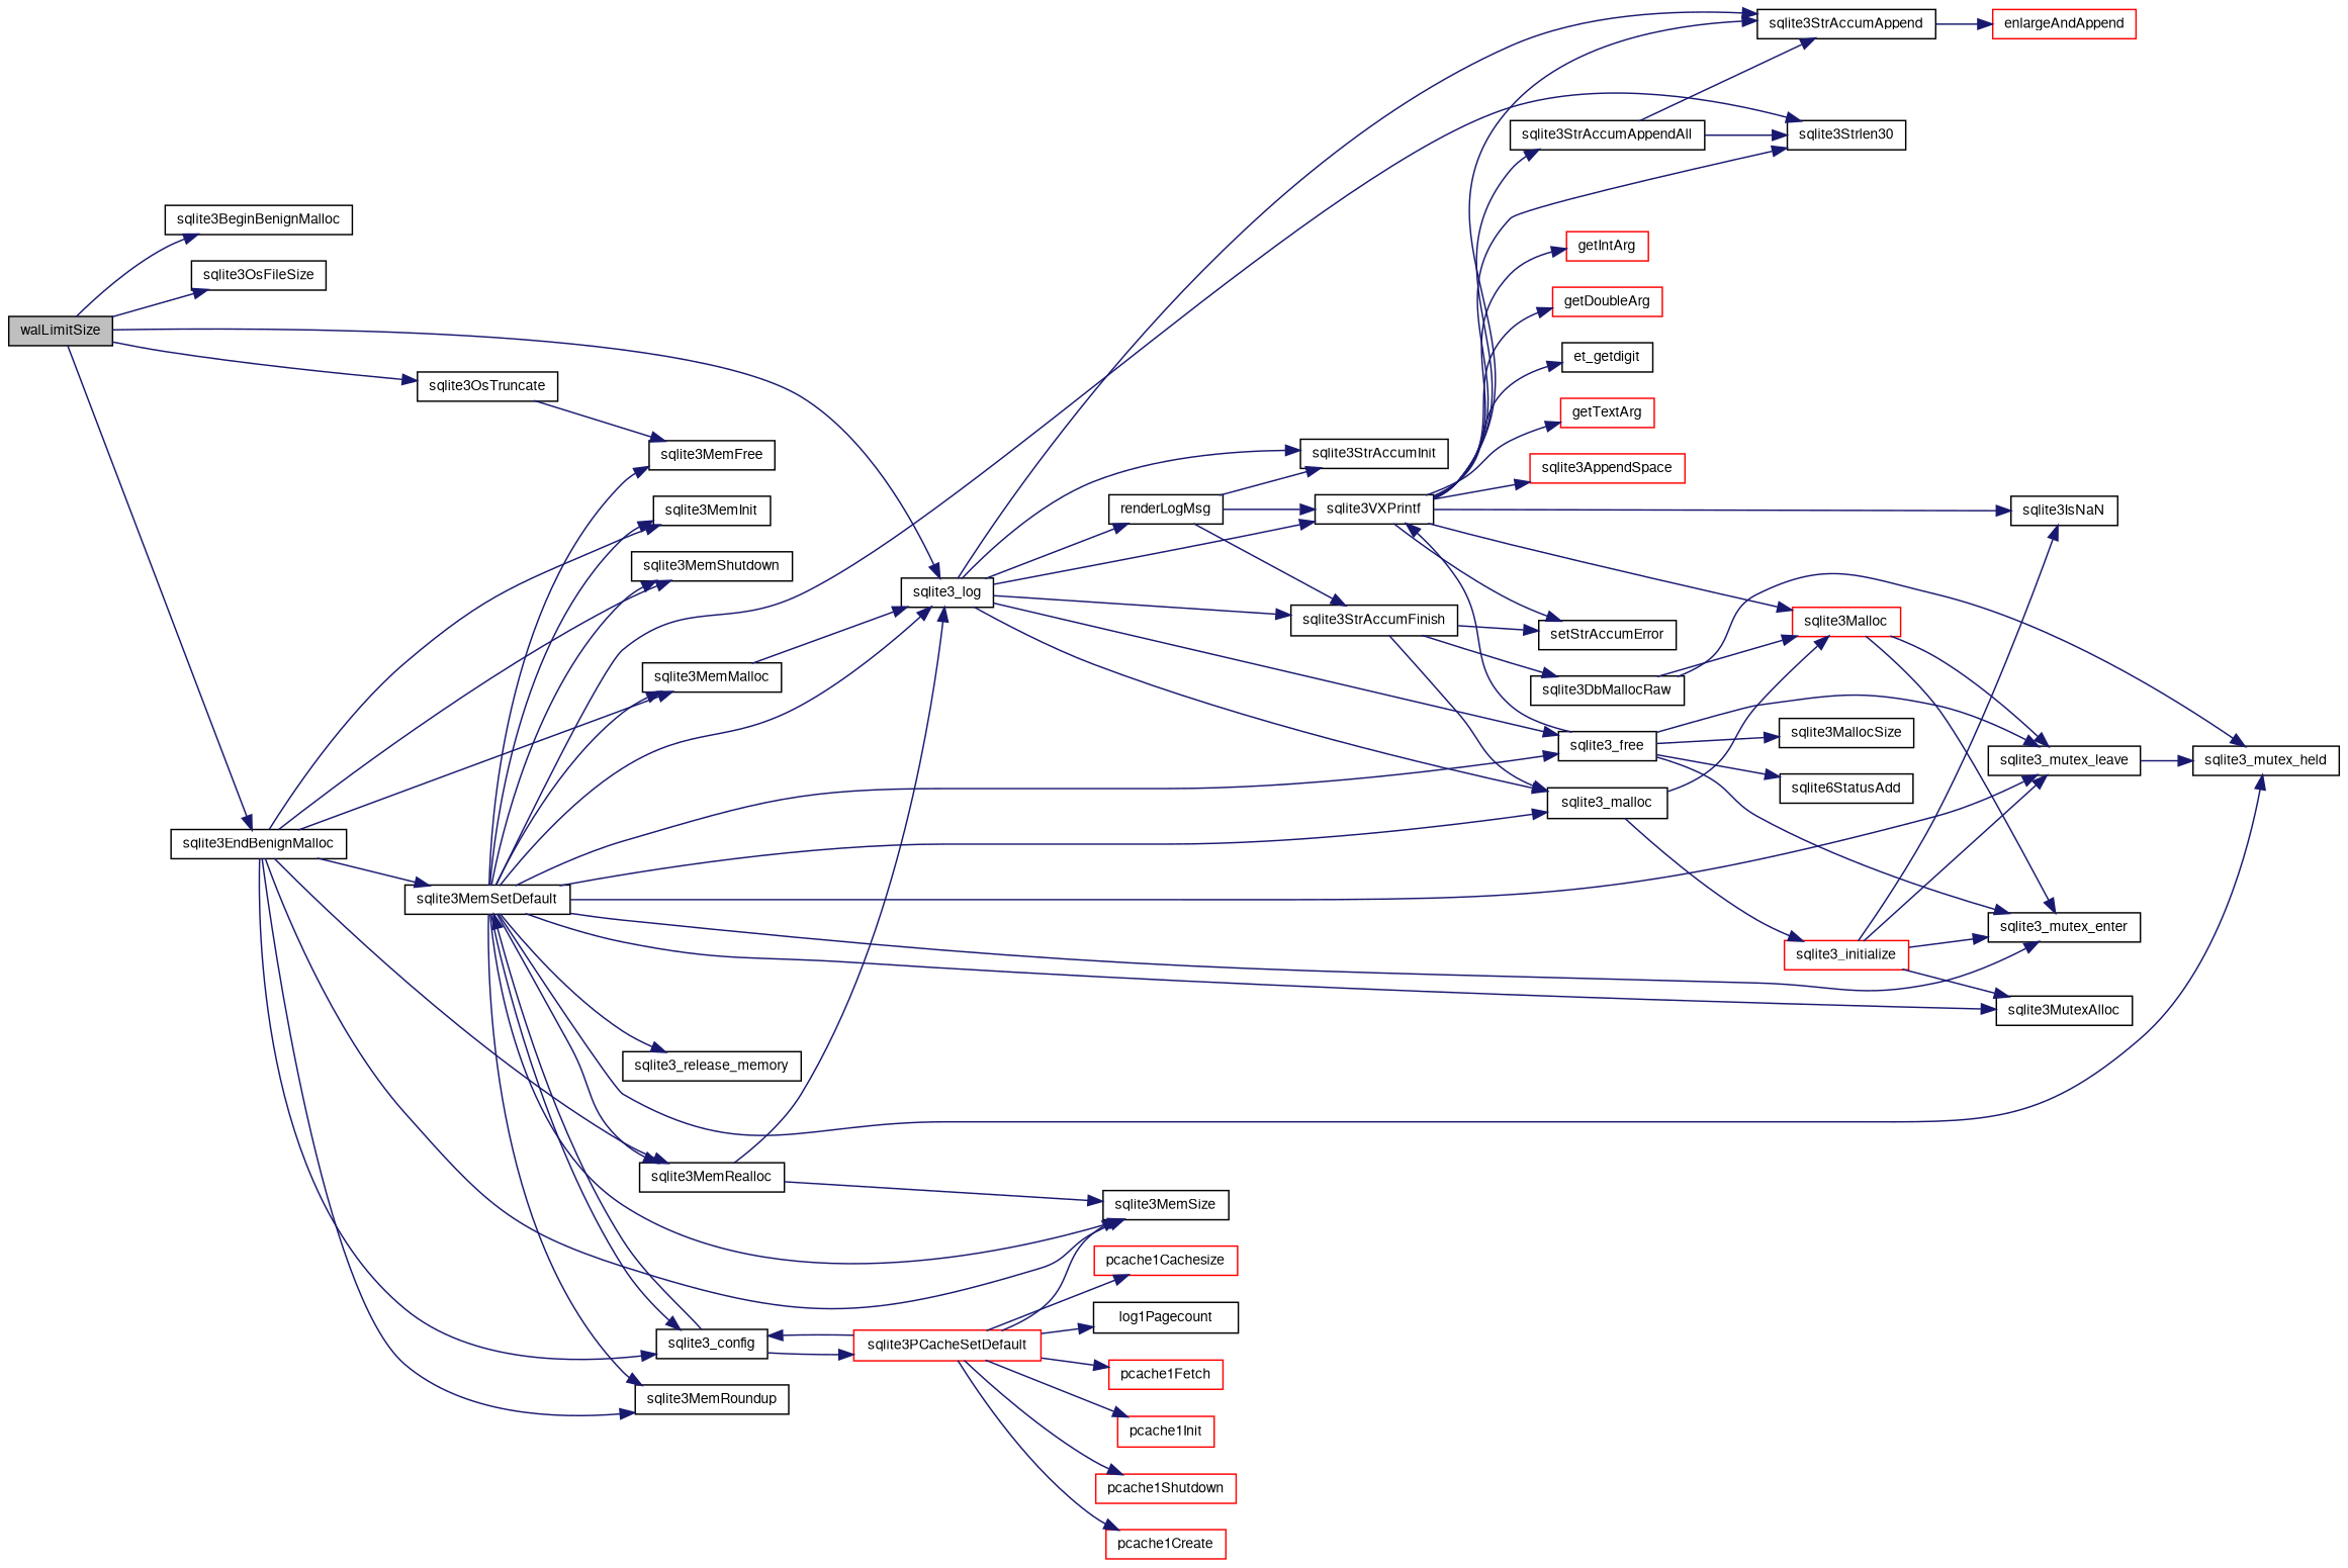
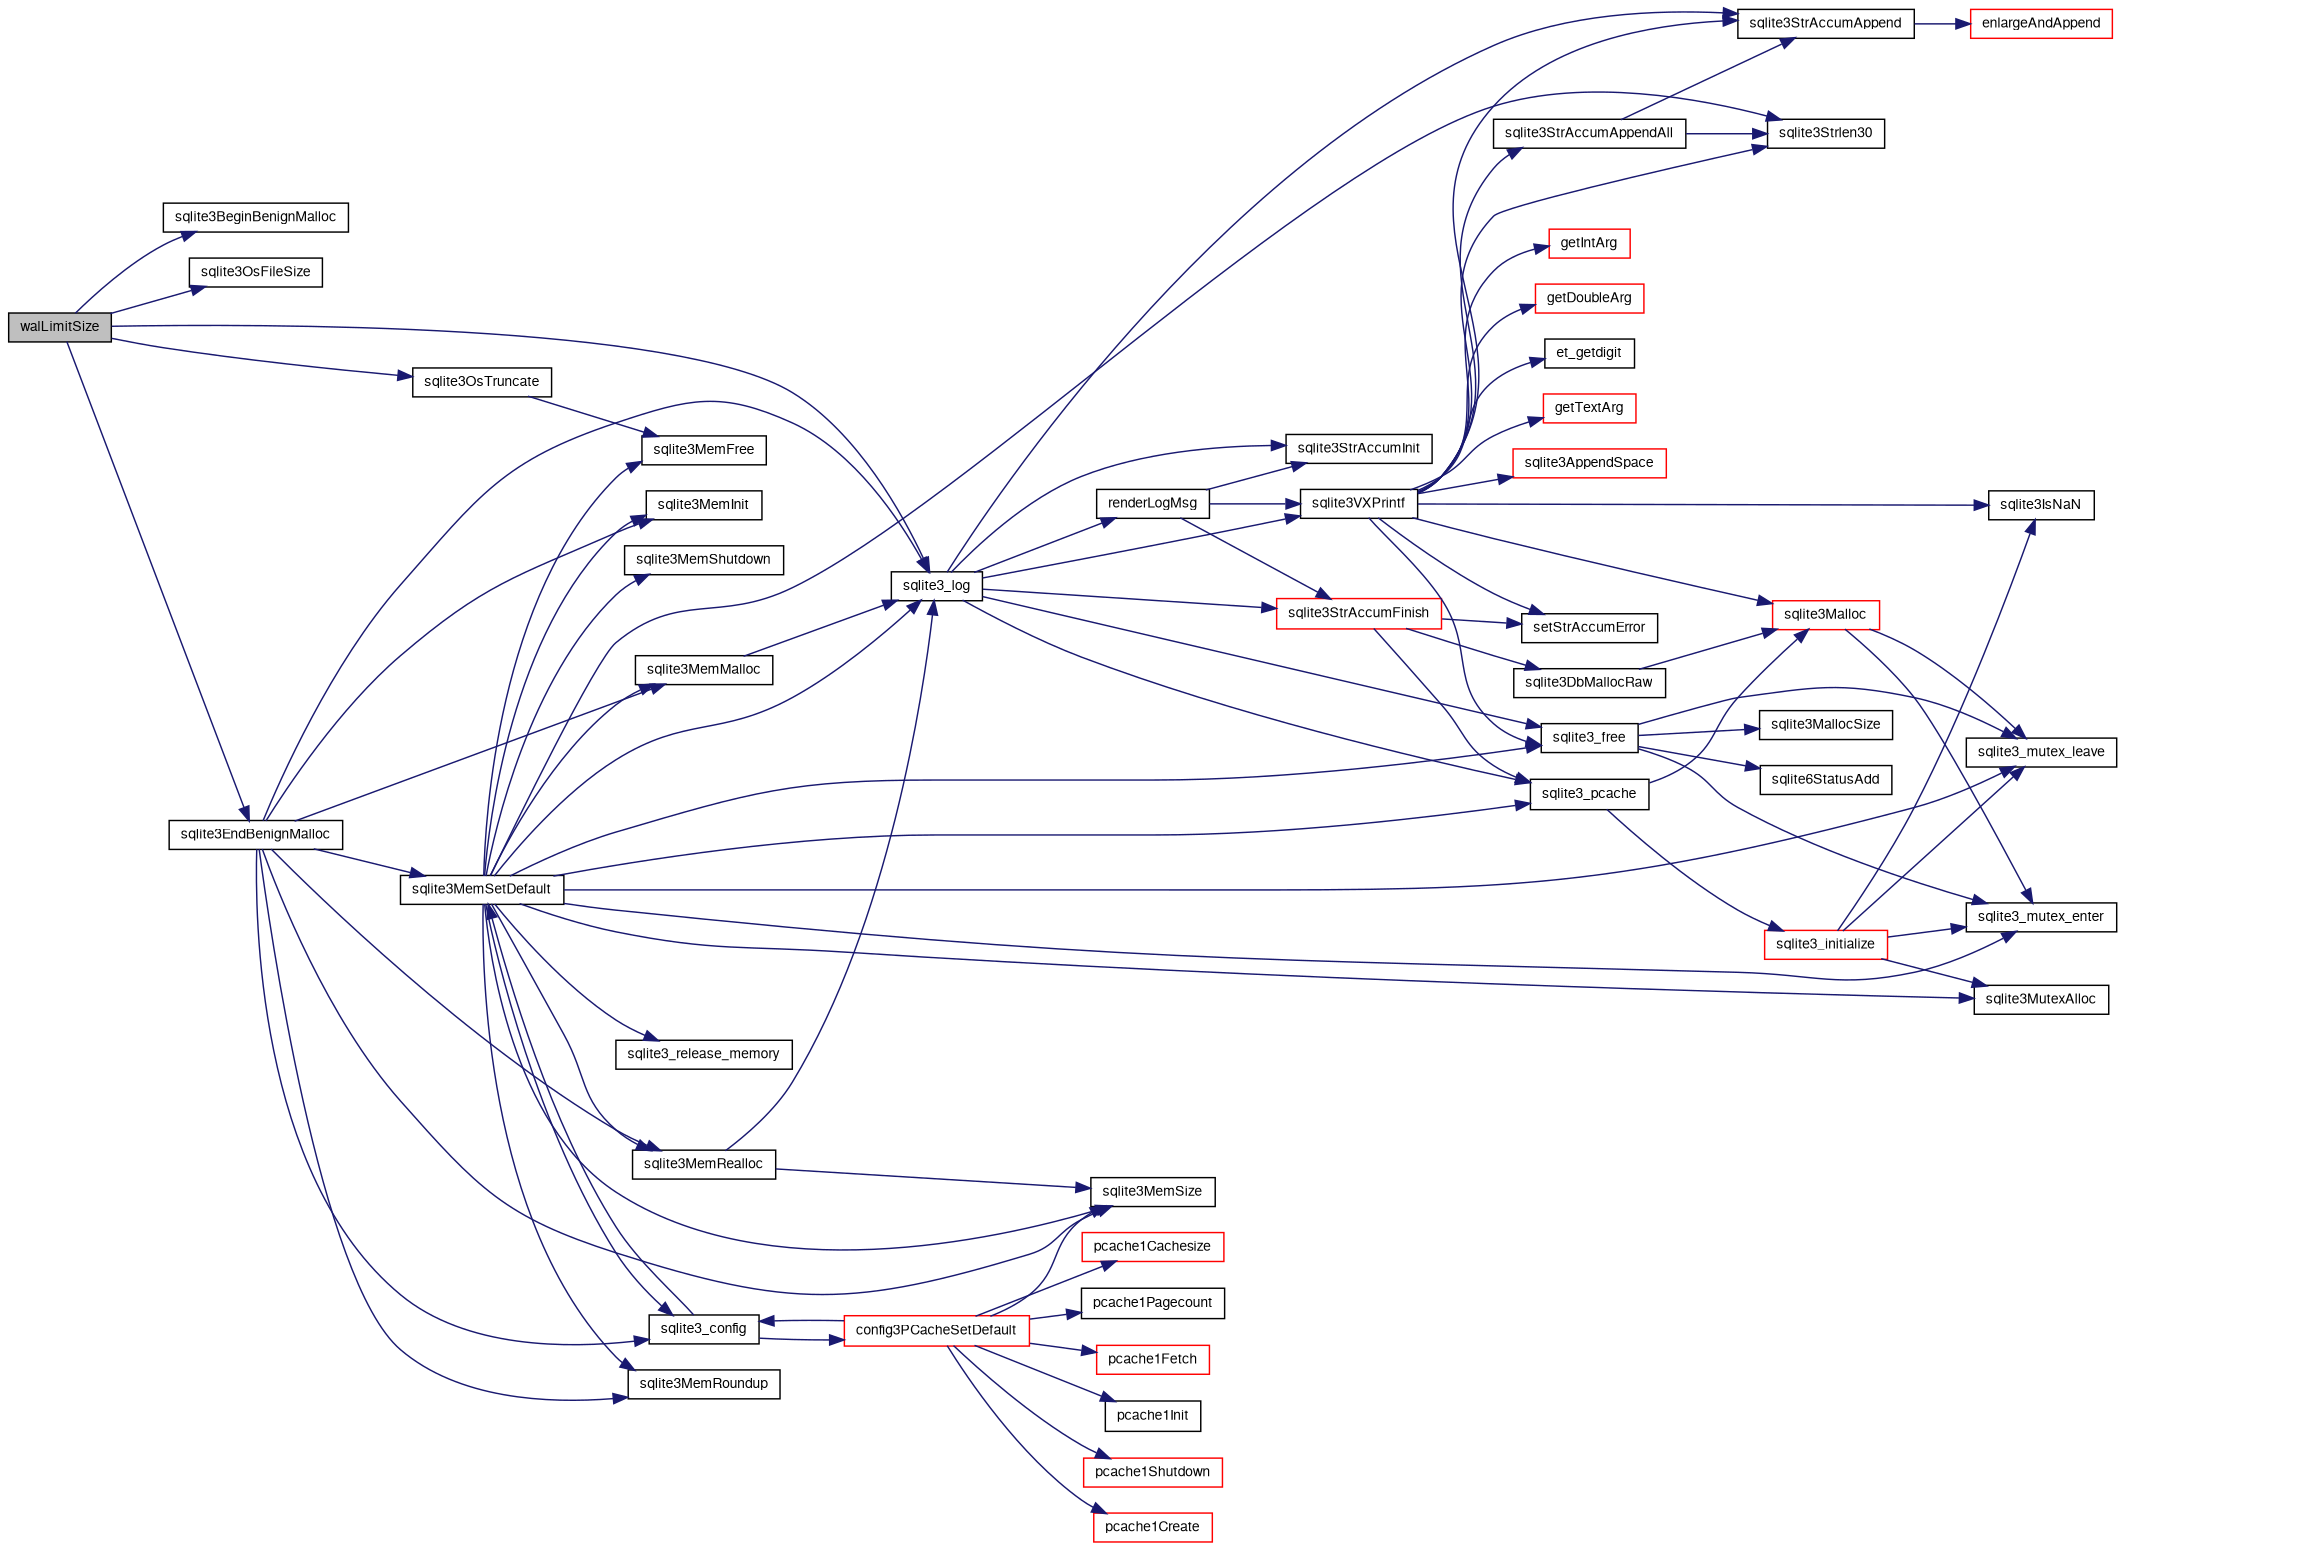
  digraph {
    rankdir=LR
    node [color=black fillcolor=white fontname=FreeSans fontsize=10 shape=record style=filled]
    edge [color=midnightblue fontname=FreeSans fontsize=10 labelfontname=FreeSans labelfontsize=10 style=solid]
    n1 [fillcolor=grey75 fontcolor=black height=0.2 label=walLimitSize width=0.4]
    n2 [height=0.2 label=sqlite3BeginBenignMalloc width=0.4]
    n3 [height=0.2 label=sqlite3OsFileSize width=0.4]
    n4 [height=0.2 label=sqlite3OsTruncate width=0.4]
    n5 [height=0.2 label=sqlite3EndBenignMalloc width=0.4]
    n6 [height=0.2 label=sqlite3_log width=0.4]
    n7 [height=0.2 label=sqlite3MemFree width=0.4]
    n8 [height=0.2 label=sqlite3MemMalloc width=0.4]
    n9 [height=0.2 label=sqlite3MemRealloc width=0.4]
    n10 [height=0.2 label=sqlite3MemSize width=0.4]
    n11 [height=0.2 label=sqlite3MemRoundup width=0.4]
    n12 [height=0.2 label=sqlite3MemInit width=0.4]
    n13 [height=0.2 label=sqlite3MemShutdown width=0.4]
    n14 [height=0.2 label=sqlite3MemSetDefault width=0.4]
    n15 [height=0.2 label=sqlite3_config width=0.4]
    n16 [height=0.2 label=renderLogMsg width=0.4]
    n17 [height=0.2 label=sqlite3StrAccumInit width=0.4]
    n18 [height=0.2 label=sqlite3VXPrintf width=0.4]
    n19 [height=0.2 label=sqlite3StrAccumAppend width=0.4]
    n20 [height=0.2 label=sqlite3_free width=0.4]
-   n21 [height=0.2 label=sqlite3StrAccumFinish width=0.4]
-   n22 [height=0.2 label=sqlite3_malloc width=0.4]
+   n21 [color=red height=0.2 label=sqlite3StrAccumFinish width=0.4]
+   n22 [height=0.2 label=sqlite3_pcache width=0.4]
    n23 [height=0.2 label=sqlite3Strlen30 width=0.4]
    n24 [height=0.2 label=sqlite3_mutex_enter width=0.4]
    n25 [height=0.2 label=sqlite3_mutex_leave width=0.4]
-   n26 [height=0.2 label=sqlite3_mutex_held width=0.4]
    n27 [height=0.2 label=sqlite3MutexAlloc width=0.4]
    n28 [height=0.2 label=sqlite3_release_memory width=0.4]
-   n29 [color=red height=0.2 label=sqlite3PCacheSetDefault width=0.4]
+   n29 [color=red height=0.2 label=config3PCacheSetDefault width=0.4]
    n30 [color=red height=0.2 label=getIntArg width=0.4]
    n31 [color=red height=0.2 label=sqlite3Malloc width=0.4]
    n32 [height=0.2 label=setStrAccumError width=0.4]
    n33 [color=red height=0.2 label=getDoubleArg width=0.4]
    n34 [height=0.2 label=sqlite3IsNaN width=0.4]
    n35 [height=0.2 label=et_getdigit width=0.4]
    n36 [color=red height=0.2 label=getTextArg width=0.4]
    n37 [height=0.2 label=sqlite3StrAccumAppendAll width=0.4]
    n38 [color=red height=0.2 label=sqlite3AppendSpace width=0.4]
    n39 [color=red height=0.2 label=enlargeAndAppend width=0.4]
    n40 [height=0.2 label=sqlite6StatusAdd width=0.4]
    n41 [height=0.2 label=sqlite3MallocSize width=0.4]
    n42 [height=0.2 label=sqlite3DbMallocRaw width=0.4]
    n43 [color=red height=0.2 label=sqlite3_initialize width=0.4]
-   n44 [color=red height=0.2 label=pcache1Init width=0.4]
+   n44 [height=0.2 label=pcache1Init width=0.4]
    n45 [color=red height=0.2 label=pcache1Shutdown width=0.4]
    n46 [color=red height=0.2 label=pcache1Create width=0.4]
    n47 [color=red height=0.2 label=pcache1Cachesize width=0.4]
-   n48 [height=0.2 label=log1Pagecount width=0.4]
+   n48 [height=0.2 label=pcache1Pagecount width=0.4]
    n49 [color=red height=0.2 label=pcache1Fetch width=0.4]
    n1 -> n2
    n1 -> n3
    n1 -> n4
    n1 -> n5
    n1 -> n6
    n4 -> n7
    n5 -> n8
    n5 -> n9
    n5 -> n10
    n5 -> n11
    n5 -> n12
-   n5 -> n13
+   n5 -> n6
    n5 -> n14
    n5 -> n15
    n6 -> n16
    n6 -> n17
    n6 -> n18
    n6 -> n19
    n6 -> n20
    n6 -> n21
    n6 -> n22
    n8 -> n6
    n9 -> n6
    n9 -> n10
    n14 -> n6
    n14 -> n7
    n14 -> n8
    n14 -> n9
    n14 -> n10
    n14 -> n11
    n14 -> n12
    n14 -> n13
    n14 -> n15
    n14 -> n20
    n14 -> n22
    n14 -> n23
    n14 -> n24
    n14 -> n25
-   n14 -> n26
    n14 -> n27
    n14 -> n28
    n15 -> n14
    n15 -> n29
    n16 -> n17
    n16 -> n18
    n16 -> n21
    n18 -> n19
-   n20 -> n18
+   n18 -> n20
    n18 -> n23
    n18 -> n30
    n18 -> n31
    n18 -> n32
    n18 -> n33
    n18 -> n34
    n18 -> n35
    n18 -> n36
    n18 -> n37
    n18 -> n38
    n19 -> n39
    n20 -> n24
    n20 -> n25
    n20 -> n40
    n20 -> n41
    n21 -> n22
    n21 -> n32
    n21 -> n42
    n22 -> n31
    n22 -> n43
-   n25 -> n26
    n29 -> n10
    n29 -> n15
    n29 -> n44
    n29 -> n45
    n29 -> n46
    n29 -> n47
    n29 -> n48
    n29 -> n49
    n31 -> n24
    n31 -> n25
    n37 -> n19
    n37 -> n23
-   n42 -> n26
    n42 -> n31
    n43 -> n24
    n43 -> n25
    n43 -> n27
    n43 -> n34
  }
